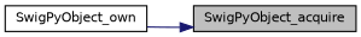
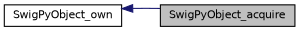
  digraph {
    rankdir=RL
    node [color=black fontname=Helvetica fontsize=10 shape=record style=filled]
    n1 [fillcolor=grey75 fontcolor=black height=0.2 label=SwigPyObject_acquire width=0.4]
    n2 [fillcolor=white height=0.2 label=SwigPyObject_own width=0.4]
-   n1 -> n2 [color=midnightblue dir=back fontname=Helvetica fontsize=10 labelfontname=Helvetica labelfontsize=10 style=solid]
+   n2 -> n1 [color=midnightblue dir=back fontname=Helvetica fontsize=10 labelfontname=Helvetica labelfontsize=10 style=solid]
  }
